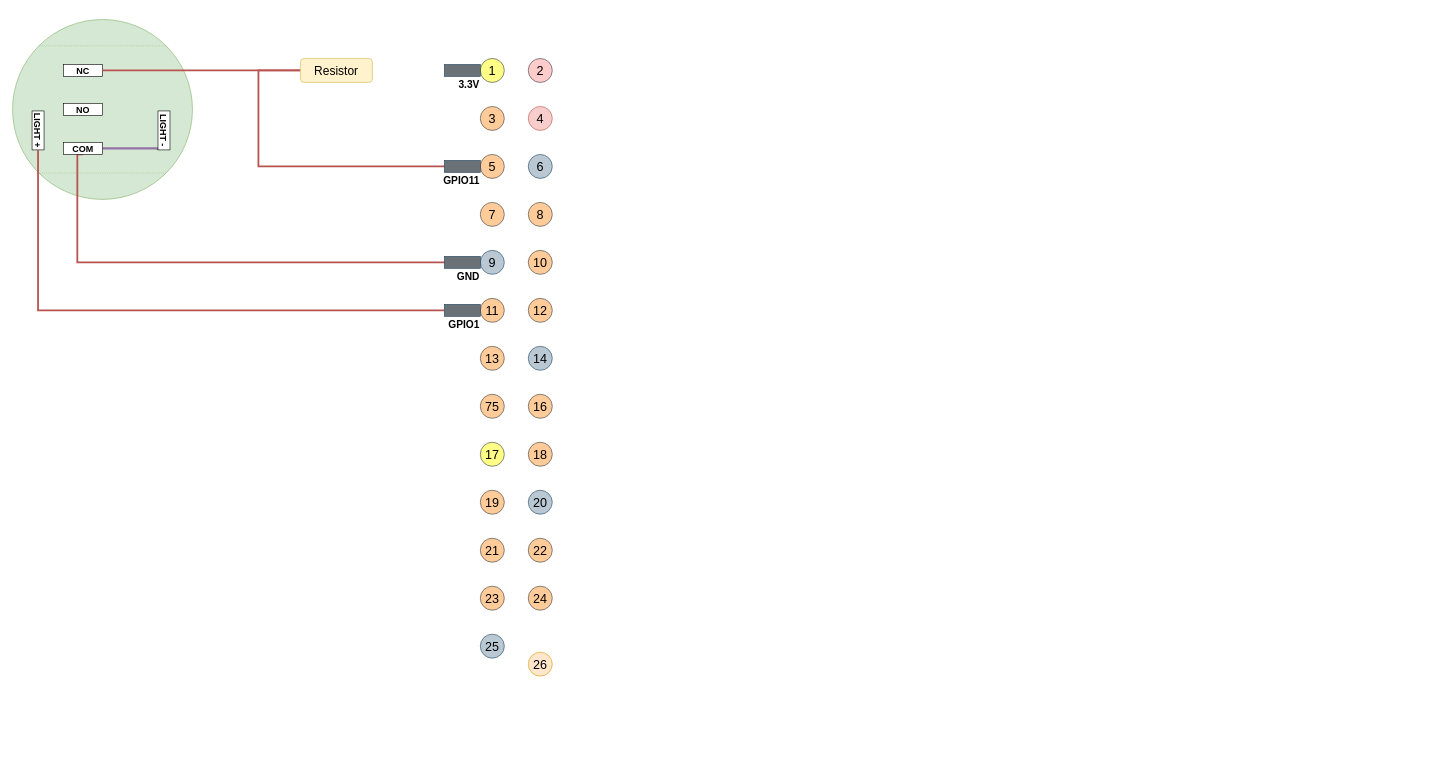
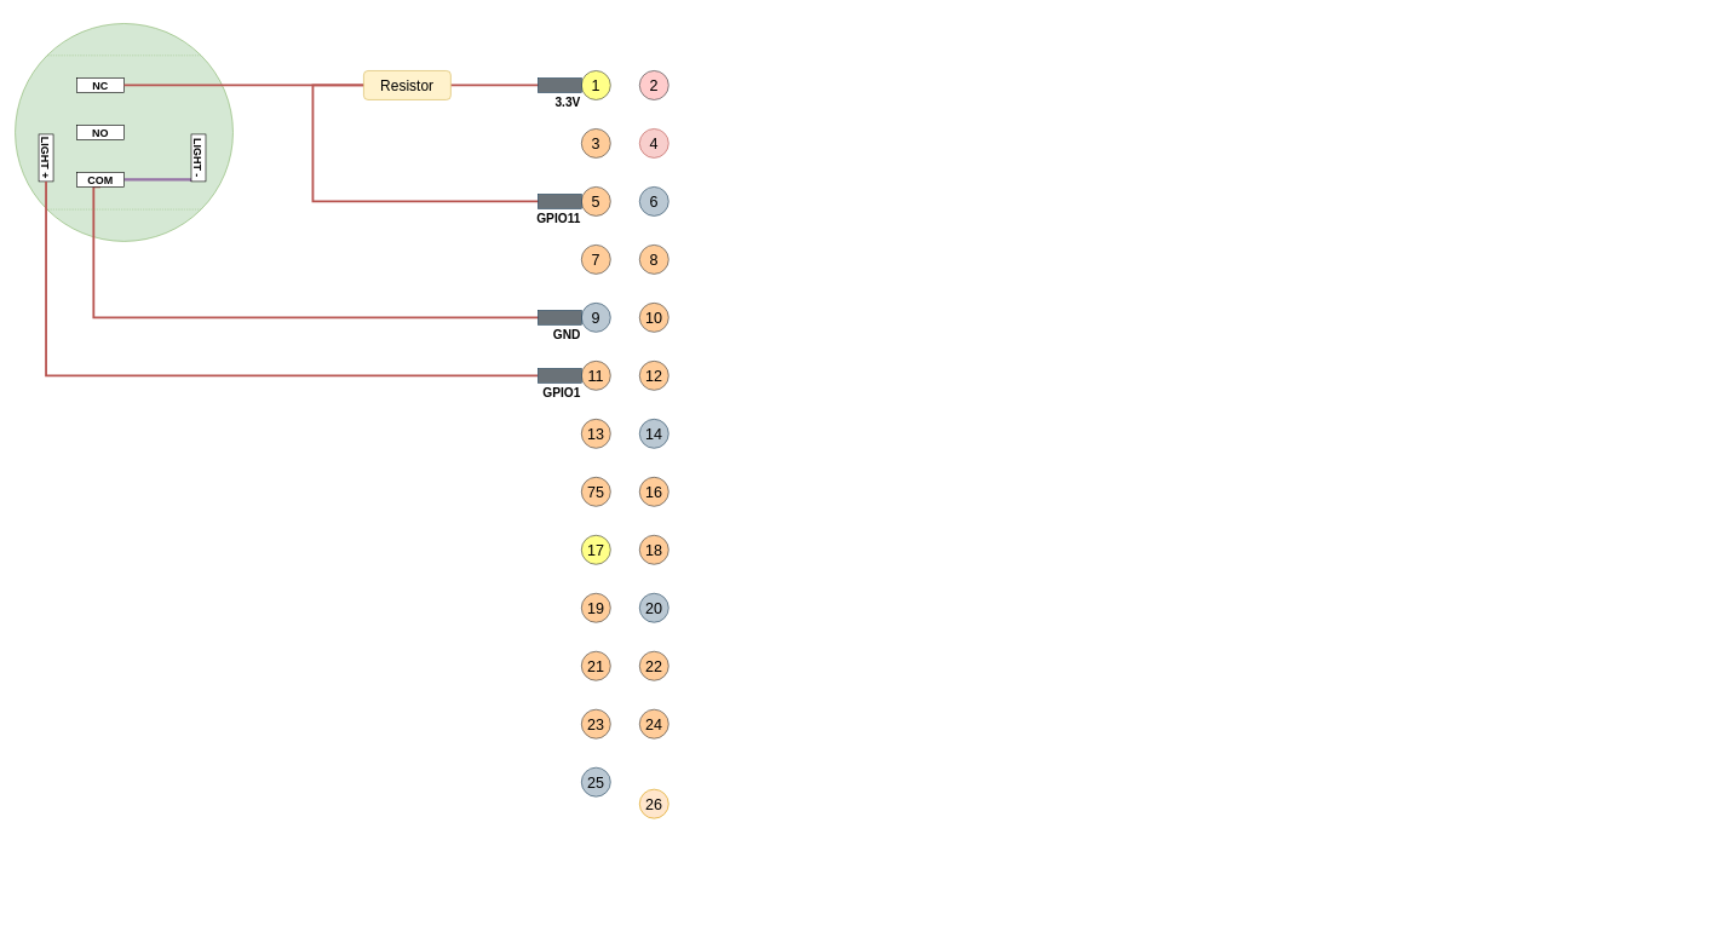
  <mxCell id="0" />
  <mxCell id="1" parent="0" />
  <mxCell id="2" value="" style="ellipse;whiteSpace=wrap;html=1;fontSize=15;fontStyle=1;fillColor=#d5e8d4;strokeColor=#82b366;" vertex="1" parent="1"><mxGeometry x="20" y="32" width="300" height="300" as="geometry" /></mxCell>
  <mxCell id="3" value="NC" style="rounded=0;whiteSpace=wrap;html=1;fontSize=15;fontStyle=1" vertex="1" parent="1"><mxGeometry x="105" y="107" width="65" height="20" as="geometry" /></mxCell>
  <mxCell id="4" value="NO" style="rounded=0;whiteSpace=wrap;html=1;fontSize=15;fontStyle=1" vertex="1" parent="1"><mxGeometry x="105" y="172" width="65" height="20" as="geometry" /></mxCell>
  <mxCell id="5" style="edgeStyle=orthogonalEdgeStyle;rounded=0;orthogonalLoop=1;jettySize=auto;html=1;exitX=0.5;exitY=1;exitDx=0;exitDy=0;entryX=0;entryY=0.5;entryDx=0;entryDy=0;strokeColor=#b85450;endArrow=none;endFill=0;fillColor=#f8cecc;strokeWidth=3;" edge="1" parent="1" source="7" target="20"><mxGeometry relative="1" as="geometry"><Array as="points"><mxPoint x="128" y="437" /></Array></mxGeometry></mxCell>
  <mxCell id="6" style="edgeStyle=orthogonalEdgeStyle;rounded=0;orthogonalLoop=1;jettySize=auto;html=1;exitX=1;exitY=0.5;exitDx=0;exitDy=0;entryX=1;entryY=1;entryDx=0;entryDy=0;fillColor=#e1d5e7;strokeColor=#9673a6;endArrow=none;endFill=0;strokeWidth=4;" edge="1" parent="1" source="7" target="9"><mxGeometry relative="1" as="geometry"><Array as="points"><mxPoint x="263" y="247" /></Array></mxGeometry></mxCell>
  <mxCell id="7" value="COM" style="rounded=0;whiteSpace=wrap;html=1;fontSize=15;fontStyle=1" vertex="1" parent="1"><mxGeometry x="105" y="237" width="65" height="20" as="geometry" /></mxCell>
  <mxCell id="8" value="LIGHT +" style="rounded=0;whiteSpace=wrap;html=1;rotation=90;fontSize=15;fontStyle=1" vertex="1" parent="1"><mxGeometry x="30" y="207" width="65" height="20" as="geometry" /></mxCell>
  <mxCell id="9" value="LIGHT -" style="rounded=0;whiteSpace=wrap;html=1;rotation=90;fontSize=15;fontStyle=1" vertex="1" parent="1"><mxGeometry x="240" y="207" width="65" height="20" as="geometry" /></mxCell>
  <mxCell id="10" value="" style="endArrow=none;html=1;rounded=0;exitX=0;exitY=0;exitDx=0;exitDy=0;entryX=1;entryY=0;entryDx=0;entryDy=0;fontSize=15;fontStyle=1;dashed=1;dashPattern=1 2;fillColor=#d5e8d4;strokeColor=#82b366;" edge="1" parent="1" source="2" target="2"><mxGeometry width="50" height="50" relative="1" as="geometry"><mxPoint x="40" y="137" as="sourcePoint" /><mxPoint x="90" y="87" as="targetPoint" /></mxGeometry></mxCell>
  <mxCell id="11" value="" style="endArrow=none;html=1;rounded=0;exitX=0;exitY=1;exitDx=0;exitDy=0;entryX=1;entryY=1;entryDx=0;entryDy=0;fontSize=15;fontStyle=1;dashed=1;dashPattern=1 2;fillColor=#d5e8d4;strokeColor=#82b366;" edge="1" parent="1" source="2" target="2"><mxGeometry width="50" height="50" relative="1" as="geometry"><mxPoint x="150" y="357" as="sourcePoint" /><mxPoint x="362" y="357" as="targetPoint" /></mxGeometry></mxCell>
  <mxCell id="12" value="1" style="ellipse;whiteSpace=wrap;html=1;aspect=fixed;fontSize=21;fillColor=#ffff88;strokeColor=#36393d;" vertex="1" parent="1"><mxGeometry x="800" y="97" width="40" height="40" as="geometry" /></mxCell>
  <mxCell id="13" value="2" style="ellipse;whiteSpace=wrap;html=1;aspect=fixed;fontSize=21;fillColor=#ffcccc;strokeColor=#36393d;" vertex="1" parent="1"><mxGeometry x="880" y="97" width="40" height="40" as="geometry" /></mxCell>
  <mxCell id="14" value="3" style="ellipse;whiteSpace=wrap;html=1;aspect=fixed;fontSize=21;fillColor=#ffcc99;strokeColor=#36393d;" vertex="1" parent="1"><mxGeometry x="800" y="177" width="40" height="40" as="geometry" /></mxCell>
  <mxCell id="15" value="4" style="ellipse;whiteSpace=wrap;html=1;aspect=fixed;fontSize=21;fillColor=#f8cecc;strokeColor=#b85450;" vertex="1" parent="1"><mxGeometry x="880" y="177" width="40" height="40" as="geometry" /></mxCell>
  <mxCell id="16" value="5" style="ellipse;whiteSpace=wrap;html=1;aspect=fixed;fontSize=21;fillColor=#ffcc99;strokeColor=#36393d;" vertex="1" parent="1"><mxGeometry x="800" y="257" width="40" height="40" as="geometry" /></mxCell>
  <mxCell id="17" value="6" style="ellipse;whiteSpace=wrap;html=1;aspect=fixed;fontSize=21;fillColor=#bac8d3;strokeColor=#23445d;" vertex="1" parent="1"><mxGeometry x="880" y="257" width="40" height="40" as="geometry" /></mxCell>
  <mxCell id="18" value="7" style="ellipse;whiteSpace=wrap;html=1;aspect=fixed;fontSize=21;fillColor=#ffcc99;strokeColor=#36393d;" vertex="1" parent="1"><mxGeometry x="800" y="337" width="40" height="40" as="geometry" /></mxCell>
  <mxCell id="19" value="8" style="ellipse;whiteSpace=wrap;html=1;aspect=fixed;fontSize=21;fillColor=#ffcc99;strokeColor=#36393d;" vertex="1" parent="1"><mxGeometry x="880" y="337" width="40" height="40" as="geometry" /></mxCell>
  <mxCell id="20" value="9" style="ellipse;whiteSpace=wrap;html=1;aspect=fixed;fontSize=21;fillColor=#bac8d3;strokeColor=#23445d;" vertex="1" parent="1"><mxGeometry x="800" y="417" width="40" height="40" as="geometry" /></mxCell>
  <mxCell id="21" value="10" style="ellipse;whiteSpace=wrap;html=1;aspect=fixed;fontSize=21;fillColor=#ffcc99;strokeColor=#36393d;" vertex="1" parent="1"><mxGeometry x="880" y="417" width="40" height="40" as="geometry" /></mxCell>
  <mxCell id="22" value="11" style="ellipse;whiteSpace=wrap;html=1;aspect=fixed;fontSize=21;fillColor=#ffcc99;strokeColor=#36393d;" vertex="1" parent="1"><mxGeometry x="800" y="497" width="40" height="40" as="geometry" /></mxCell>
  <mxCell id="23" value="12" style="ellipse;whiteSpace=wrap;html=1;aspect=fixed;fontSize=21;fillColor=#ffcc99;strokeColor=#36393d;" vertex="1" parent="1"><mxGeometry x="880" y="497" width="40" height="40" as="geometry" /></mxCell>
  <mxCell id="24" value="13" style="ellipse;whiteSpace=wrap;html=1;aspect=fixed;fontSize=21;fillColor=#ffcc99;strokeColor=#36393d;" vertex="1" parent="1"><mxGeometry x="800" y="577" width="40" height="40" as="geometry" /></mxCell>
  <mxCell id="25" value="14" style="ellipse;whiteSpace=wrap;html=1;aspect=fixed;fontSize=21;fillColor=#bac8d3;strokeColor=#23445d;" vertex="1" parent="1"><mxGeometry x="880" y="577" width="40" height="40" as="geometry" /></mxCell>
  <mxCell id="26" value="75" style="ellipse;whiteSpace=wrap;html=1;aspect=fixed;fontSize=21;fillColor=#ffcc99;strokeColor=#36393d;" vertex="1" parent="1"><mxGeometry x="800" y="657" width="40" height="40" as="geometry" /></mxCell>
  <mxCell id="27" value="16" style="ellipse;whiteSpace=wrap;html=1;aspect=fixed;fontSize=21;fillColor=#ffcc99;strokeColor=#36393d;" vertex="1" parent="1"><mxGeometry x="880" y="657" width="40" height="40" as="geometry" /></mxCell>
  <mxCell id="28" value="" style="shape=image;verticalLabelPosition=bottom;labelBackgroundColor=default;verticalAlign=top;aspect=fixed;imageAspect=0;image=https://i.stack.imgur.com/O03j0.jpg;" vertex="1" parent="1"><mxGeometry x="1160" y="20" width="1085" height="517" as="geometry" /></mxCell>
  <mxCell id="29" value="17" style="ellipse;whiteSpace=wrap;html=1;aspect=fixed;fontSize=21;fillColor=#ffff88;strokeColor=#36393d;" vertex="1" parent="1"><mxGeometry x="800" y="737" width="40" height="40" as="geometry" /></mxCell>
  <mxCell id="30" value="18" style="ellipse;whiteSpace=wrap;html=1;aspect=fixed;fontSize=21;fillColor=#ffcc99;strokeColor=#36393d;" vertex="1" parent="1"><mxGeometry x="880" y="737" width="40" height="40" as="geometry" /></mxCell>
  <mxCell id="31" value="19" style="ellipse;whiteSpace=wrap;html=1;aspect=fixed;fontSize=21;fillColor=#ffcc99;strokeColor=#36393d;" vertex="1" parent="1"><mxGeometry x="800" y="817" width="40" height="40" as="geometry" /></mxCell>
  <mxCell id="32" value="20" style="ellipse;whiteSpace=wrap;html=1;aspect=fixed;fontSize=21;fillColor=#bac8d3;strokeColor=#23445d;" vertex="1" parent="1"><mxGeometry x="880" y="817" width="40" height="40" as="geometry" /></mxCell>
  <mxCell id="33" value="21" style="ellipse;whiteSpace=wrap;html=1;aspect=fixed;fontSize=21;fillColor=#ffcc99;strokeColor=#36393d;" vertex="1" parent="1"><mxGeometry x="800" y="897" width="40" height="40" as="geometry" /></mxCell>
  <mxCell id="34" value="22" style="ellipse;whiteSpace=wrap;html=1;aspect=fixed;fontSize=21;fillColor=#ffcc99;strokeColor=#36393d;" vertex="1" parent="1"><mxGeometry x="880" y="897" width="40" height="40" as="geometry" /></mxCell>
  <mxCell id="35" value="23" style="ellipse;whiteSpace=wrap;html=1;aspect=fixed;fontSize=21;fillColor=#ffcc99;strokeColor=#36393d;" vertex="1" parent="1"><mxGeometry x="800" y="977" width="40" height="40" as="geometry" /></mxCell>
  <mxCell id="36" value="24" style="ellipse;whiteSpace=wrap;html=1;aspect=fixed;fontSize=21;fillColor=#ffcc99;strokeColor=#36393d;" vertex="1" parent="1"><mxGeometry x="880" y="977" width="40" height="40" as="geometry" /></mxCell>
  <mxCell id="37" value="25" style="ellipse;whiteSpace=wrap;html=1;aspect=fixed;fontSize=21;fillColor=#bac8d3;strokeColor=#23445d;" vertex="1" parent="1"><mxGeometry x="800" y="1057" width="40" height="40" as="geometry" /></mxCell>
  <mxCell id="38" value="26" style="ellipse;whiteSpace=wrap;html=1;aspect=fixed;fontSize=21;fillColor=#ffe6cc;strokeColor=#d79b00;" vertex="1" parent="1"><mxGeometry x="880" y="1087" width="40" height="40" as="geometry" /></mxCell>
  <mxCell id="39" value="" style="shape=image;verticalLabelPosition=bottom;labelBackgroundColor=default;verticalAlign=top;aspect=fixed;imageAspect=0;image=https://www.circuits-diy.com/wp-content/uploads/2020/01/Pull-up-pull-down-resistor.png;" vertex="1" parent="1"><mxGeometry x="1160" y="587" width="1200" height="675" as="geometry" /></mxCell>
+ <mxCell id="40" value="" style="endArrow=none;html=1;rounded=0;entryX=0;entryY=0.5;entryDx=0;entryDy=0;exitX=1;exitY=0.5;exitDx=0;exitDy=0;fillColor=#f8cecc;strokeColor=#b85450;strokeWidth=3;" edge="1" parent="1" source="43" target="12"><mxGeometry width="50" height="50" relative="1" as="geometry"><mxPoint x="650" y="117" as="sourcePoint" /><mxPoint x="900" y="527" as="targetPoint" /></mxGeometry></mxCell>
  <mxCell id="41" style="edgeStyle=orthogonalEdgeStyle;rounded=0;orthogonalLoop=1;jettySize=auto;html=1;exitX=0;exitY=0.5;exitDx=0;exitDy=0;entryX=0;entryY=0.5;entryDx=0;entryDy=0;strokeColor=#b85450;endArrow=none;endFill=0;fillColor=#f8cecc;strokeWidth=3;" edge="1" parent="1" source="43" target="16"><mxGeometry relative="1" as="geometry"><mxPoint x="420" y="337" as="targetPoint" /><Array as="points"><mxPoint x="430" y="117" /><mxPoint x="430" y="277" /></Array></mxGeometry></mxCell>
  <mxCell id="42" style="edgeStyle=orthogonalEdgeStyle;rounded=0;orthogonalLoop=1;jettySize=auto;html=1;exitX=0;exitY=0.5;exitDx=0;exitDy=0;entryX=1;entryY=0.5;entryDx=0;entryDy=0;strokeColor=#b85450;endArrow=none;endFill=0;fillColor=#f8cecc;strokeWidth=3;" edge="1" parent="1" source="43" target="3"><mxGeometry relative="1" as="geometry"><Array as="points"><mxPoint x="170" y="117" /></Array></mxGeometry></mxCell>
  <mxCell id="43" value="Resistor" style="rounded=1;whiteSpace=wrap;html=1;fontSize=20;fillColor=#fff2cc;strokeColor=#d6b656;" vertex="1" parent="1"><mxGeometry x="500" y="97" width="120" height="40" as="geometry" /></mxCell>
  <mxCell id="44" value="3.3V" style="text;html=1;align=right;verticalAlign=middle;resizable=0;points=[];autosize=1;strokeColor=none;fillColor=none;fontStyle=1;fontSize=17;" vertex="1" parent="1"><mxGeometry x="740" y="127" width="60" height="30" as="geometry" /></mxCell>
  <mxCell id="45" value="GPIO11" style="text;html=1;align=right;verticalAlign=middle;resizable=0;points=[];autosize=1;strokeColor=none;fillColor=none;fontStyle=1;fontSize=17;" vertex="1" parent="1"><mxGeometry x="720" y="287" width="80" height="30" as="geometry" /></mxCell>
  <mxCell id="46" value="GND" style="text;html=1;align=right;verticalAlign=middle;resizable=0;points=[];autosize=1;strokeColor=none;fillColor=none;fontStyle=1;fontSize=17;" vertex="1" parent="1"><mxGeometry x="740" y="447" width="60" height="30" as="geometry" /></mxCell>
  <mxCell id="47" value="GPIO1" style="text;html=1;align=right;verticalAlign=middle;resizable=0;points=[];autosize=1;strokeColor=none;fillColor=none;fontStyle=1;fontSize=17;" vertex="1" parent="1"><mxGeometry x="720" y="527" width="80" height="30" as="geometry" /></mxCell>
  <mxCell id="48" value="" style="edgeStyle=orthogonalEdgeStyle;rounded=0;orthogonalLoop=1;jettySize=auto;html=1;entryX=0;entryY=0.5;entryDx=0;entryDy=0;fillColor=#f8cecc;strokeColor=#b85450;endArrow=none;endFill=0;strokeWidth=3;exitX=1;exitY=0.5;exitDx=0;exitDy=0;" edge="1" parent="1" source="8" target="49"><mxGeometry relative="1" as="geometry"><mxPoint x="63" y="250" as="sourcePoint" /><mxPoint x="800" y="517" as="targetPoint" /><Array as="points" /></mxGeometry></mxCell>
  <mxCell id="49" value="" style="whiteSpace=wrap;html=1;fillColor=#6A7278;strokeColor=#23445d;" vertex="1" parent="1"><mxGeometry x="740" y="507" width="60" height="20" as="geometry" /></mxCell>
  <mxCell id="50" value="" style="whiteSpace=wrap;html=1;fillColor=#6A7278;strokeColor=#23445d;" vertex="1" parent="1"><mxGeometry x="740" y="427" width="60" height="20" as="geometry" /></mxCell>
  <mxCell id="51" value="" style="whiteSpace=wrap;html=1;fillColor=#6A7278;strokeColor=#23445d;" vertex="1" parent="1"><mxGeometry x="740" y="267" width="60" height="20" as="geometry" /></mxCell>
  <mxCell id="52" value="" style="whiteSpace=wrap;html=1;fillColor=#6A7278;strokeColor=#23445d;" vertex="1" parent="1"><mxGeometry x="740" y="107" width="60" height="20" as="geometry" /></mxCell>
